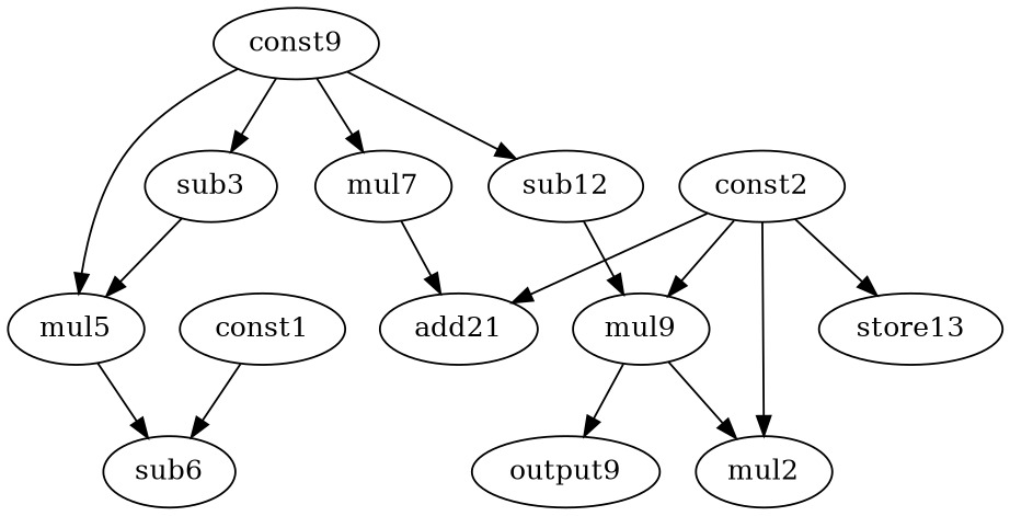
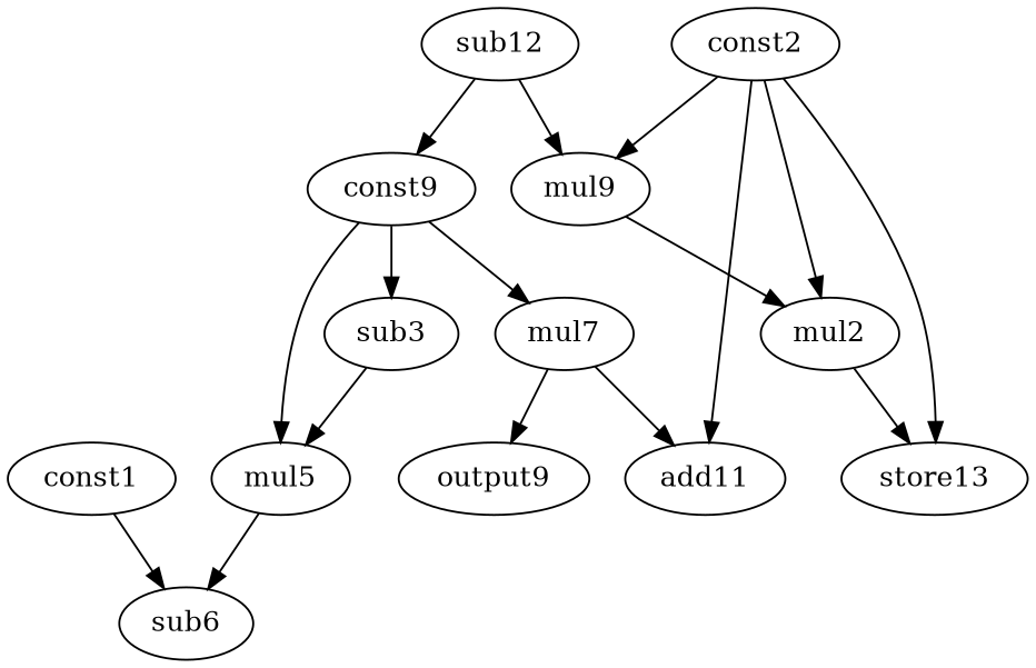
  digraph {
    node [opcode=mul]
    edge [operand=0]
    n1 [label=const9 opcode=const]
    n2 [label=sub3 opcode=load]
    mul5
    mul7
    sub12 [opcode=sub]
    sub6 [opcode=sub]
-   add11 [opcode=add label=add21]
+   add11 [opcode=add]
    output9 [opcode=output]
    n9 [label=mul9]
    const1 [opcode=const]
    store13 [opcode=store]
    const2 [opcode=const]
    n13 [label=mul2]
    n1 -> n2
    n1 -> mul5
    n1 -> mul7
-   n1 -> sub12
+   sub12 -> n1
    n2 -> mul5 [operand=1]
    mul5 -> sub6 [operand=1]
    mul7 -> add11 [operand=1]
-   n9 -> output9
+   mul7 -> output9
    sub12 -> n9 [operand=1]
    n9 -> n13 [operand=1]
    const1 -> sub6
    const2 -> add11
    const2 -> n9
    const2 -> store13 [operand=1]
    const2 -> n13
+   n13 -> store13
  }
